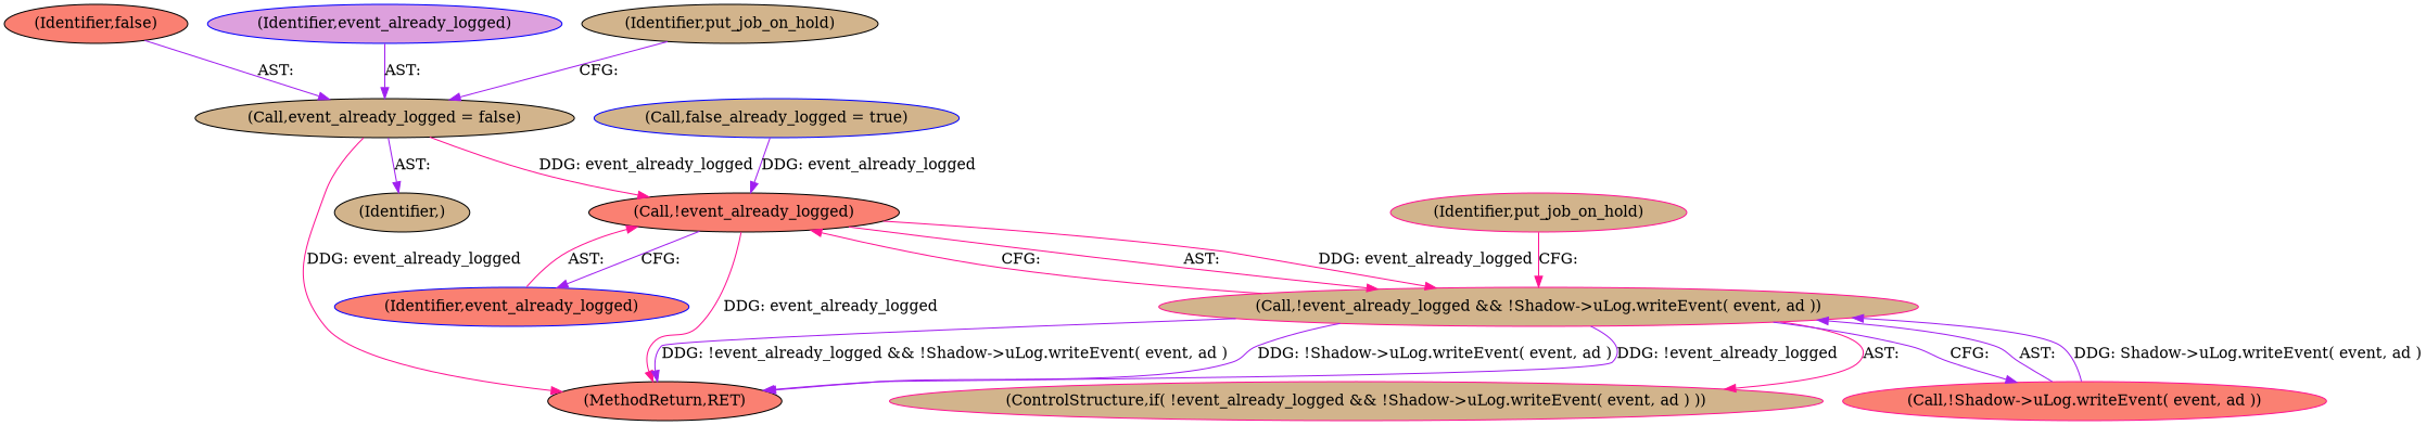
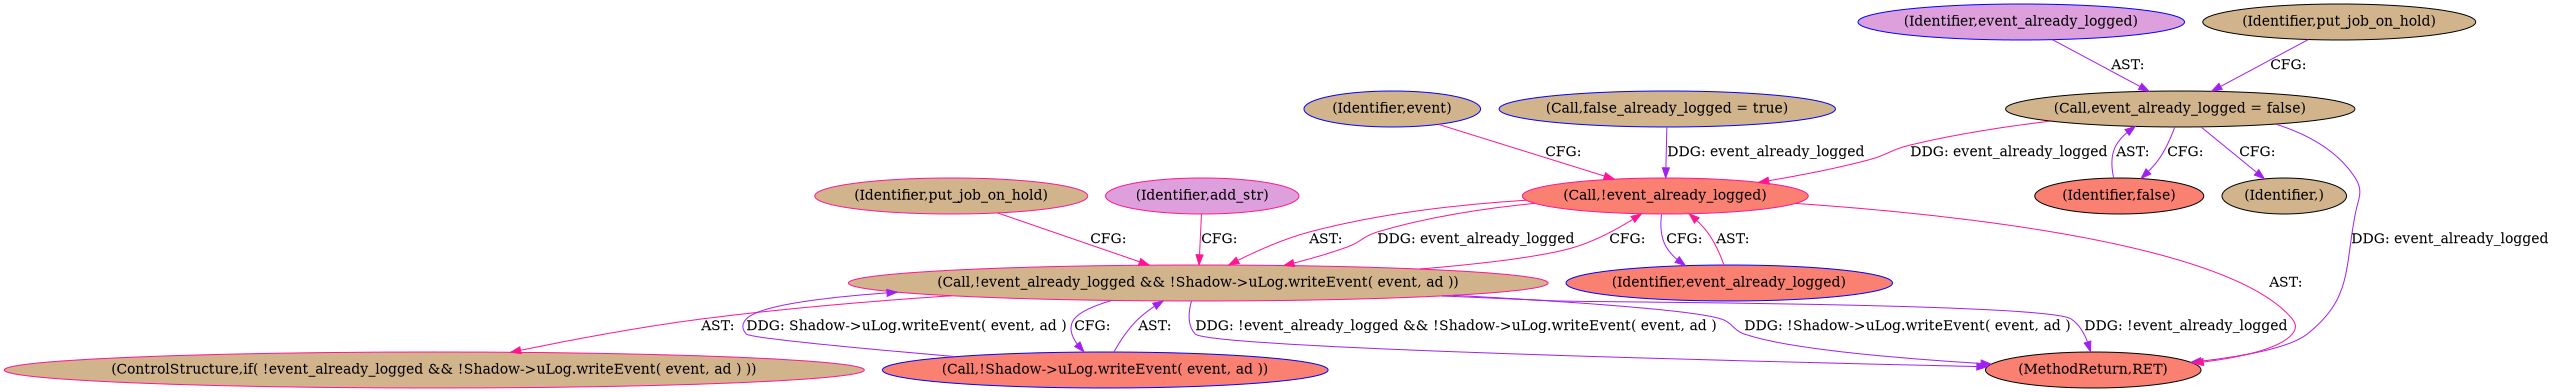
  digraph {
    node [color=deeppink fillcolor=tan style=filled]
    edge [color=purple]
    n1 [color=black label="(Call,event_already_logged = false)"]
-   n2 [color=black fillcolor=salmon label="(Call,!event_already_logged)"]
+   n2 [fillcolor=salmon label="(Call,!event_already_logged)"]
    n3 [color=black fillcolor=salmon label="(MethodReturn,RET)"]
    n4 [color=black fillcolor=salmon label="(Identifier,false)"]
    n5 [color=black label="(Identifier,)"]
    n6 [label="(Call,!event_already_logged && !Shadow->uLog.writeEvent( event, ad ))"]
    n7 [color=blue fillcolor=salmon label="(Identifier,event_already_logged)"]
    n8 [label="(ControlStructure,if( !event_already_logged && !Shadow->uLog.writeEvent( event, ad ) ))"]
-   n9 [fillcolor=salmon label="(Call,!Shadow->uLog.writeEvent( event, ad ))"]
+   n9 [color=blue fillcolor=salmon label="(Call,!Shadow->uLog.writeEvent( event, ad ))"]
    n10 [label="(Identifier,put_job_on_hold)"]
    n11 [color=blue label="(Call,false_already_logged = true)"]
+   n12 [color=blue label="(Identifier,event)"]
    n13 [color=blue fillcolor=plum label="(Identifier,event_already_logged)"]
+   n14 [fillcolor=plum label="(Identifier,add_str)"]
    n15 [color=black label="(Identifier,put_job_on_hold)"]
    n1 -> n2 [color=deeppink label="DDG: event_already_logged"]
-   n1 -> n3 [color=deeppink label="DDG: event_already_logged"]
-   n1 -> n5 [label="AST: "]
-   n2 -> n3 [color=deeppink label="DDG: event_already_logged"]
+   n1 -> n3 [label="DDG: event_already_logged"]
+   n1 -> n4 [label="CFG: "]
+   n1 -> n5 [label="CFG: "]
+   n2 -> n3 [color=deeppink label="AST: "]
    n2 -> n6 [color=deeppink label="AST: "]
    n2 -> n6 [color=deeppink label="DDG: event_already_logged"]
    n2 -> n7 [label="CFG: "]
    n4 -> n1 [label="AST: "]
    n6 -> n2 [color=deeppink label="CFG: "]
    n6 -> n3 [label="DDG: !Shadow->uLog.writeEvent( event, ad )"]
    n6 -> n3 [label="DDG: !event_already_logged"]
    n6 -> n3 [label="DDG: !event_already_logged && !Shadow->uLog.writeEvent( event, ad )"]
    n6 -> n8 [color=deeppink label="AST: "]
    n6 -> n9 [label="CFG: "]
    n7 -> n2 [color=deeppink label="AST: "]
    n9 -> n6 [label="AST: "]
    n9 -> n6 [label="DDG: Shadow->uLog.writeEvent( event, ad )"]
    n10 -> n6 [color=deeppink label="CFG: "]
    n11 -> n2 [label="DDG: event_already_logged"]
+   n12 -> n2 [color=deeppink label="CFG: "]
    n13 -> n1 [label="AST: "]
+   n14 -> n6 [color=deeppink label="CFG: "]
    n15 -> n1 [label="CFG: "]
  }
